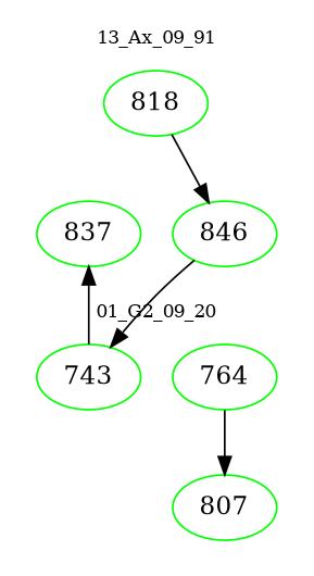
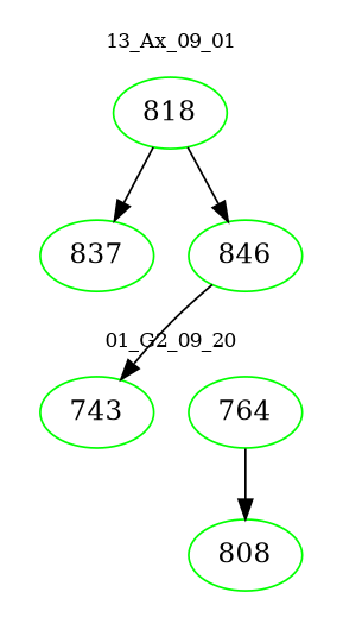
  digraph {
    node [color=green]
    edge [color=black]
    n1 [label=818]
    n2 [label=837]
    n3 [label=846]
    n4 [label=764]
    n5 [label=743]
-   n6 [label=807]
+   n6 [label=808]
    subgraph cluster_1 {
      color=white
      fontsize=10
-     label="13_Ax_09_91"
+     label="13_Ax_09_01"
      n1
      n2
      n3
    }
    subgraph cluster_2 {
      color=white
      fontsize=10
      label="01_G2_09_20"
      n4
      n5
      n6
    }
-   n5 -> n2
+   n1 -> n2
    n1 -> n3
    n3 -> n5
    n4 -> n6
  }
